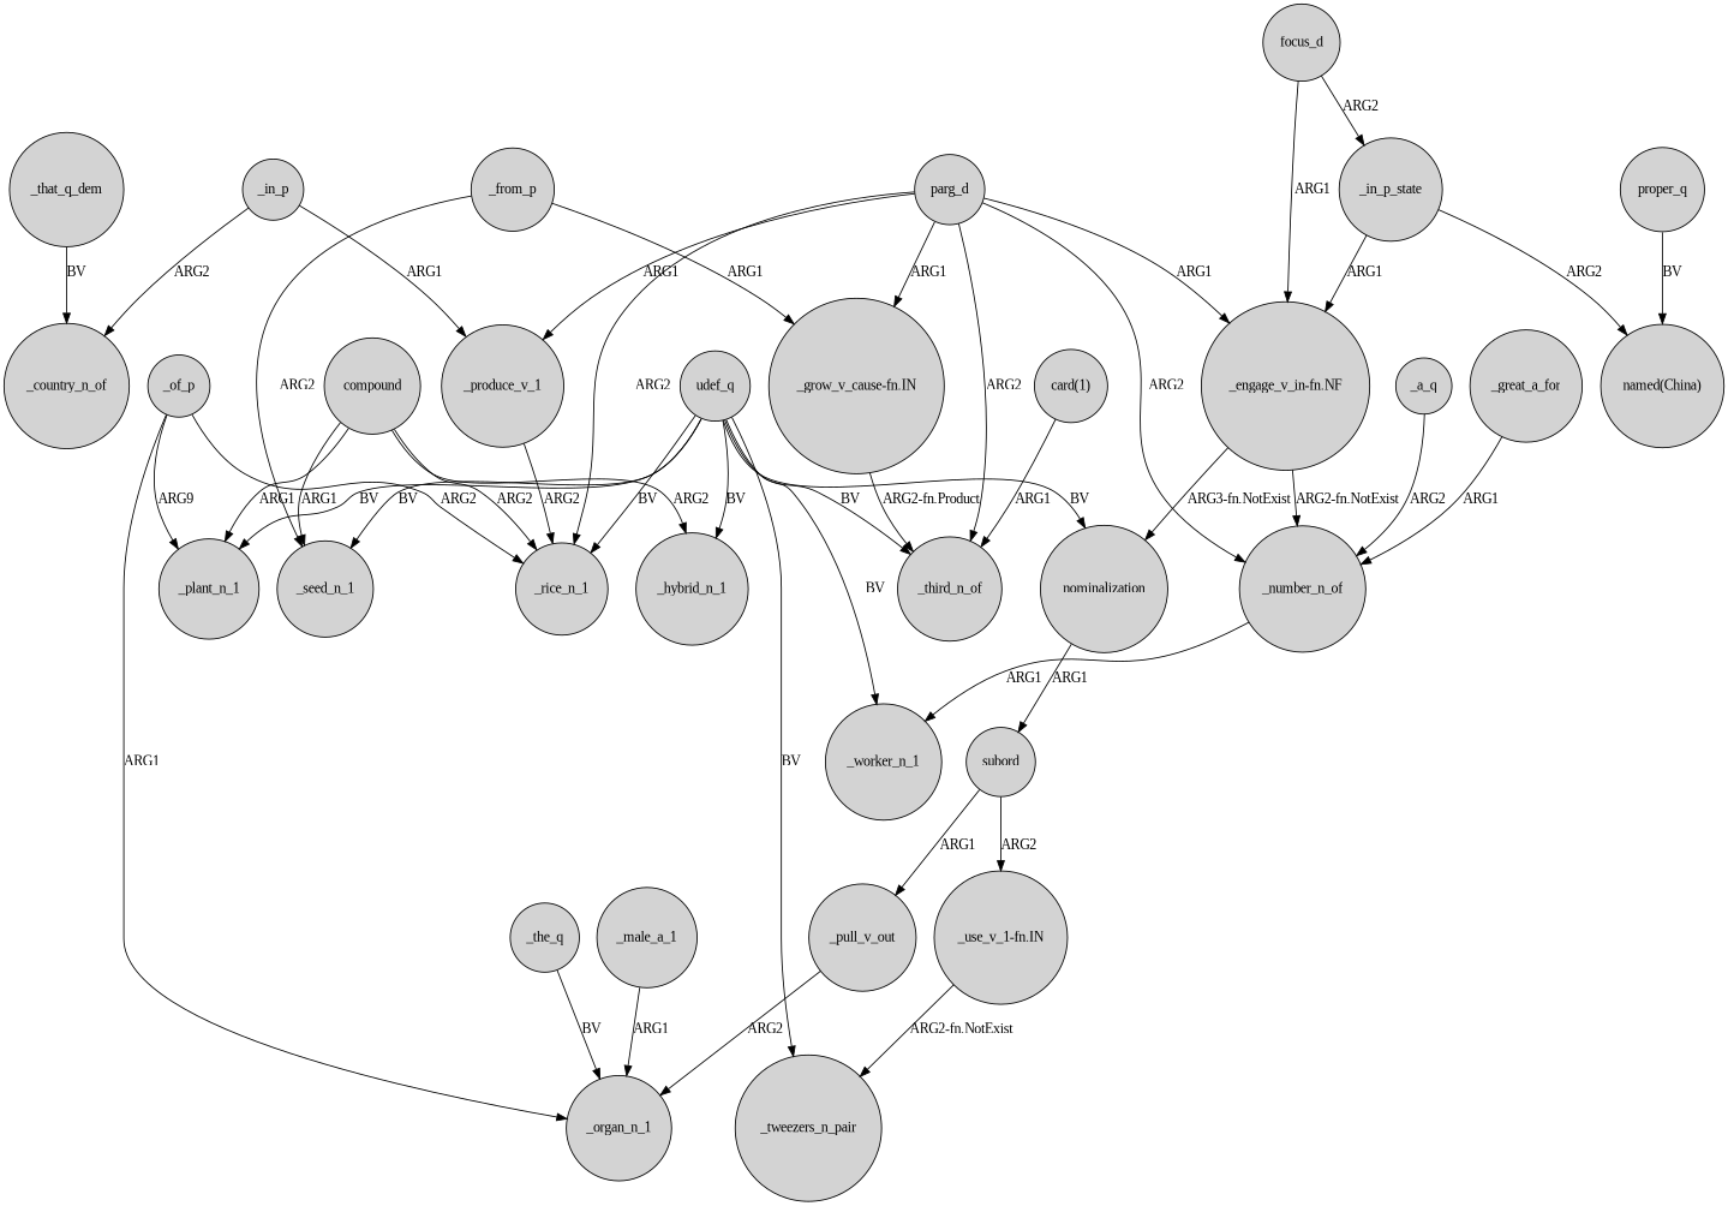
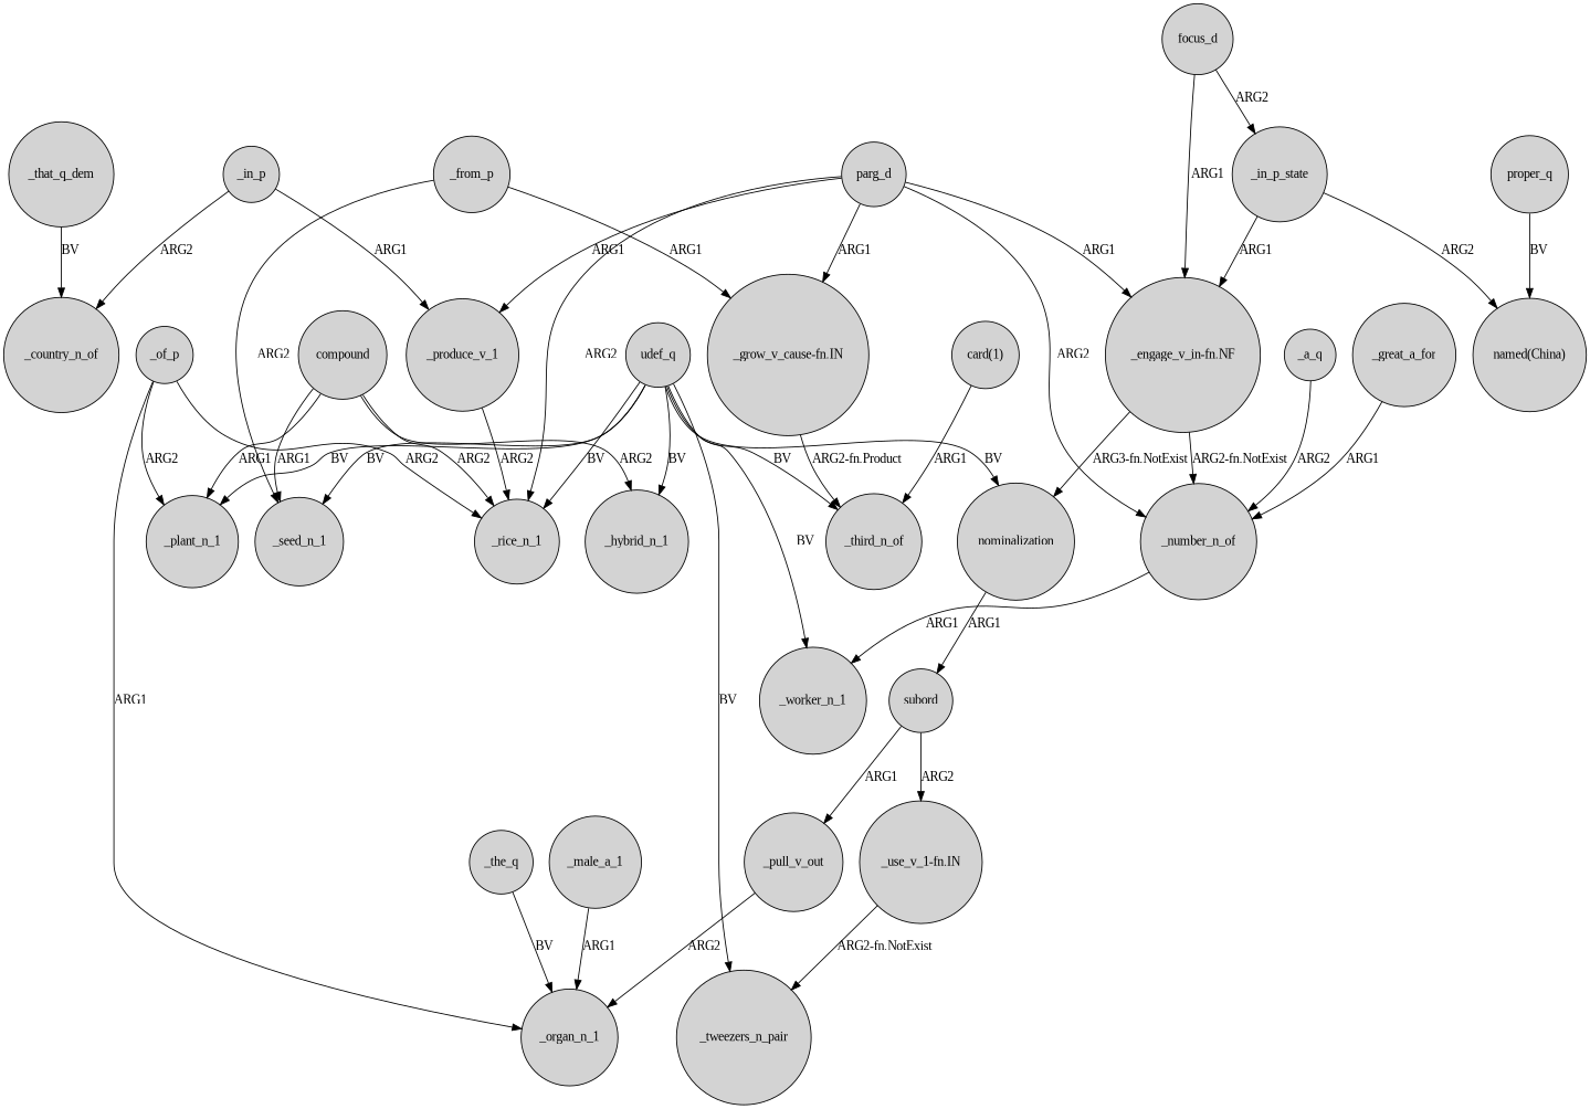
  digraph {
    fontname="Liberation Serif"
    node [fontname="Liberation Serif" shape=circle style=filled]
    edge [fontname="Liberation Serif"]
    _of_p
    _organ_n_1
    _rice_n_1
    _plant_n_1
    _from_p
    _seed_n_1
    "_grow_v_cause-fn.IN"
    _third_n_of
    _a_q
    _number_n_of
    _worker_n_1
    _great_a_for
    _the_q
    udef_q
    _tweezers_n_pair
    _hybrid_n_1
    nominalization
    subord
    _that_q_dem
    _country_n_of
    focus_d
    _in_p_state
    "_engage_v_in-fn.NF"
    "named(China)"
    _in_p
    _produce_v_1
    parg_d
    compound
    "_use_v_1-fn.IN"
    _pull_v_out
    _male_a_1
    "card(1)"
    proper_q
    _of_p -> _organ_n_1 [label=ARG1]
    _of_p -> _rice_n_1 [label=ARG2]
-   _of_p -> _plant_n_1 [label=ARG9]
+   _of_p -> _plant_n_1 [label=ARG2]
    _from_p -> _seed_n_1 [label=ARG2]
    _from_p -> "_grow_v_cause-fn.IN" [label=ARG1]
    "_grow_v_cause-fn.IN" -> _third_n_of [label="ARG2-fn.Product"]
    _a_q -> _number_n_of [label=ARG2]
    _number_n_of -> _worker_n_1 [label=ARG1]
    _great_a_for -> _number_n_of [label=ARG1]
    _the_q -> _organ_n_1 [label=BV]
    udef_q -> _rice_n_1 [label=BV]
    udef_q -> _plant_n_1 [label=BV]
    udef_q -> _seed_n_1 [label=BV]
    udef_q -> _third_n_of [label=BV]
    udef_q -> _worker_n_1 [label=BV]
    udef_q -> _tweezers_n_pair [label=BV]
    udef_q -> _hybrid_n_1 [label=BV]
    udef_q -> nominalization [label=BV]
    nominalization -> subord [label=ARG1]
    subord -> "_use_v_1-fn.IN" [label=ARG2]
    subord -> _pull_v_out [label=ARG1]
    _that_q_dem -> _country_n_of [label=BV]
    focus_d -> _in_p_state [label=ARG2]
    focus_d -> "_engage_v_in-fn.NF" [label=ARG1]
    _in_p_state -> "_engage_v_in-fn.NF" [label=ARG1]
    _in_p_state -> "named(China)" [label=ARG2]
    "_engage_v_in-fn.NF" -> _number_n_of [label="ARG2-fn.NotExist"]
    "_engage_v_in-fn.NF" -> nominalization [label="ARG3-fn.NotExist"]
    _in_p -> _country_n_of [label=ARG2]
    _in_p -> _produce_v_1 [label=ARG1]
    _produce_v_1 -> _rice_n_1 [label=ARG2]
    parg_d -> _rice_n_1 [label=ARG2]
    parg_d -> "_grow_v_cause-fn.IN" [label=ARG1]
-   parg_d -> _third_n_of [label=ARG2]
    parg_d -> _number_n_of [label=ARG2]
    parg_d -> "_engage_v_in-fn.NF" [label=ARG1]
    parg_d -> _produce_v_1 [label=ARG1]
    compound -> _rice_n_1 [label=ARG2]
    compound -> _plant_n_1 [label=ARG1]
    compound -> _seed_n_1 [label=ARG1]
    compound -> _hybrid_n_1 [label=ARG2]
    "_use_v_1-fn.IN" -> _tweezers_n_pair [label="ARG2-fn.NotExist"]
    _pull_v_out -> _organ_n_1 [label=ARG2]
    _male_a_1 -> _organ_n_1 [label=ARG1]
    "card(1)" -> _third_n_of [label=ARG1]
    proper_q -> "named(China)" [label=BV]
  }
